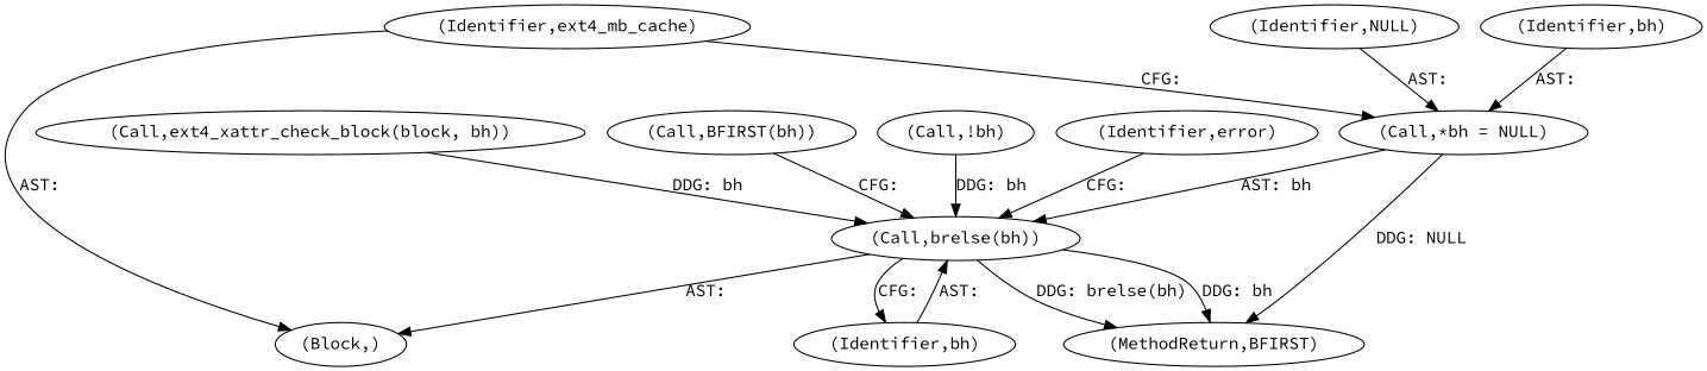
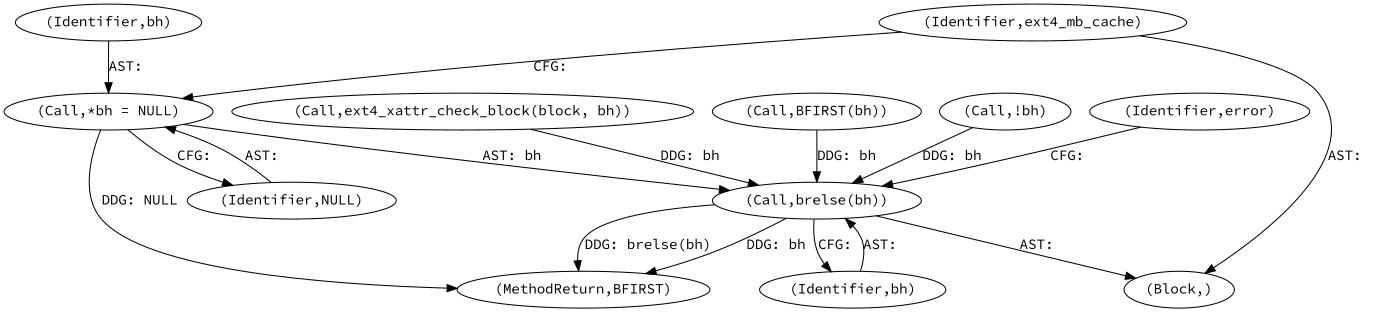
  digraph {
    fontname="Source Code Pro"
    node [fontname="Source Code Pro"]
    edge [fontname="Source Code Pro"]
    n1 [label="(Call,*bh = NULL)"]
    n2 [label="(Call,brelse(bh))"]
    n3 [label="(Identifier,NULL)"]
    n4 [label="(MethodReturn,BFIRST)"]
    n5 [label="(Block,)"]
    n6 [label="(Identifier,bh)"]
    n7 [label="(Identifier,bh)"]
    n8 [label="(Identifier,ext4_mb_cache)"]
    n9 [label="(Call,ext4_xattr_check_block(block, bh))"]
    n10 [label="(Call,BFIRST(bh))"]
    n11 [label="(Call,!bh)"]
    n12 [label="(Identifier,error)"]
    n1 -> n2 [label="AST: bh"]
+   n1 -> n3 [label="CFG: "]
    n1 -> n4 [label="DDG: NULL"]
    n2 -> n4 [label="DDG: brelse(bh)"]
    n2 -> n4 [label="DDG: bh"]
    n2 -> n5 [label="AST: "]
    n2 -> n6 [label="CFG: "]
    n3 -> n1 [label="AST: "]
    n6 -> n2 [label="AST: "]
    n7 -> n1 [label="AST: "]
    n8 -> n1 [label="CFG: "]
    n8 -> n5 [label="AST: "]
    n9 -> n2 [label="DDG: bh"]
-   n10 -> n2 [label="CFG: "]
+   n10 -> n2 [label="DDG: bh"]
    n11 -> n2 [label="DDG: bh"]
    n12 -> n2 [label="CFG: "]
  }
